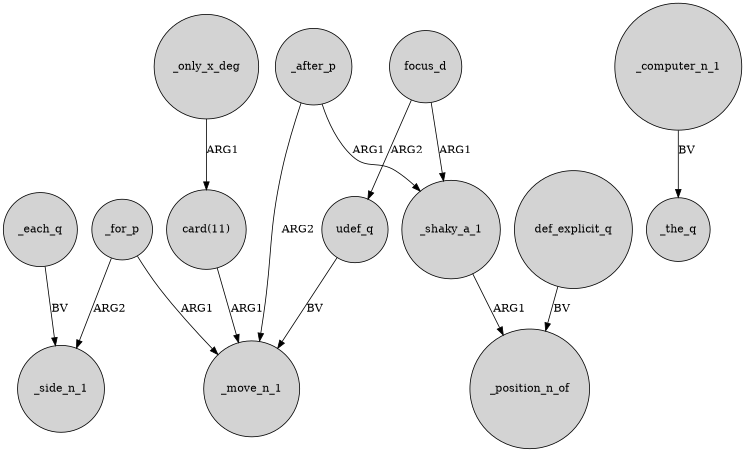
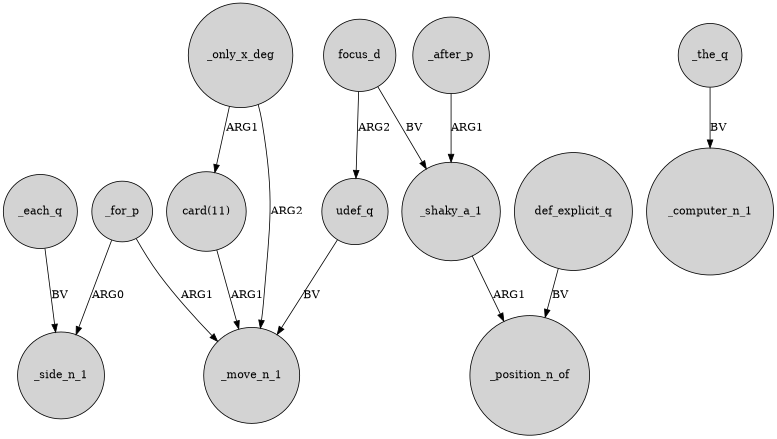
  digraph {
    node [shape=circle style=filled]
    _each_q
    _side_n_1
    focus_d
    _shaky_a_1
    udef_q
    _position_n_of
    _after_p
    _move_n_1
    _the_q
    _computer_n_1
    def_explicit_q
    _only_x_deg
    "card(11)"
    _for_p
    _each_q -> _side_n_1 [label=BV]
-   focus_d -> _shaky_a_1 [label=ARG1]
+   focus_d -> _shaky_a_1 [label=BV]
    focus_d -> udef_q [label=ARG2]
    _shaky_a_1 -> _position_n_of [label=ARG1]
    udef_q -> _move_n_1 [label=BV]
    _after_p -> _shaky_a_1 [label=ARG1]
-   _after_p -> _move_n_1 [label=ARG2]
-   _computer_n_1 -> _the_q [label=BV]
+   _only_x_deg -> _move_n_1 [label=ARG2]
+   _the_q -> _computer_n_1 [label=BV]
    def_explicit_q -> _position_n_of [label=BV]
    _only_x_deg -> "card(11)" [label=ARG1]
    "card(11)" -> _move_n_1 [label=ARG1]
-   _for_p -> _side_n_1 [label=ARG2]
+   _for_p -> _side_n_1 [label=ARG0]
    _for_p -> _move_n_1 [label=ARG1]
  }
